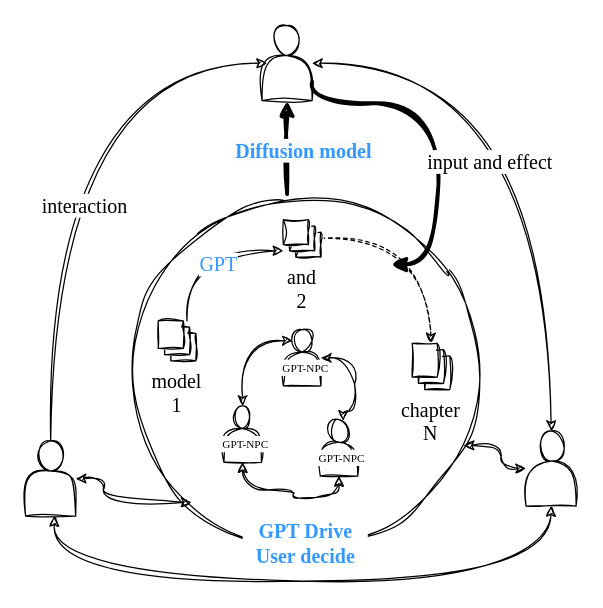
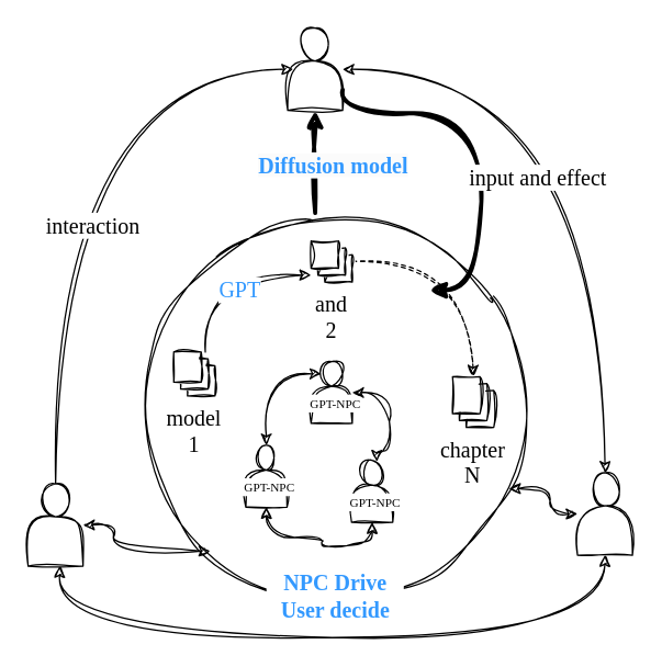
  <mxCell id="0" />
  <mxCell id="1" parent="0" />
  <mxCell id="2" style="edgeStyle=orthogonalEdgeStyle;rounded=0;sketch=1;hachureGap=4;jiggle=2;curveFitting=1;orthogonalLoop=1;jettySize=auto;html=1;entryX=0.5;entryY=1;entryDx=0;entryDy=0;fontFamily=Architects Daughter;fontSource=https%3A%2F%2Ffonts.googleapis.com%2Fcss%3Ffamily%3DArchitects%2BDaughter;fontSize=16;curved=1;startArrow=classic;startFill=1;" edge="1" parent="1" source="5" target="9"><mxGeometry relative="1" as="geometry"><Array as="points"><mxPoint x="43" y="464" /><mxPoint x="440" y="464" /></Array></mxGeometry></mxCell>
  <mxCell id="3" style="edgeStyle=orthogonalEdgeStyle;shape=connector;curved=1;rounded=0;sketch=1;hachureGap=4;jiggle=2;curveFitting=1;orthogonalLoop=1;jettySize=auto;html=1;entryX=0.1;entryY=0.5;entryDx=0;entryDy=0;entryPerimeter=0;labelBackgroundColor=default;strokeColor=default;fontFamily=Architects Daughter;fontSource=https%3A%2F%2Ffonts.googleapis.com%2Fcss%3Ffamily%3DArchitects%2BDaughter;fontSize=16;fontColor=default;startArrow=none;startFill=0;endArrow=classic;" edge="1" parent="1" source="5" target="8"><mxGeometry relative="1" as="geometry"><Array as="points"><mxPoint x="40" y="50" /></Array></mxGeometry></mxCell>
  <mxCell id="4" value="interaction" style="edgeLabel;html=1;align=center;verticalAlign=middle;resizable=0;points=[];fontSize=16;fontFamily=Architects Daughter;fontColor=default;" vertex="1" connectable="0" parent="3"><mxGeometry x="-0.206" y="-26" relative="1" as="geometry"><mxPoint as="offset" /></mxGeometry></mxCell>
  <mxCell id="5" value="" style="shape=actor;whiteSpace=wrap;html=1;hachureGap=4;fontFamily=Architects Daughter;fontSource=https%3A%2F%2Ffonts.googleapis.com%2Fcss%3Ffamily%3DArchitects%2BDaughter;fontSize=20;sketch=1;curveFitting=1;jiggle=2;" parent="1" vertex="1"><mxGeometry x="20" y="352" width="40" height="60" as="geometry" /></mxCell>
  <mxCell id="6" style="edgeStyle=orthogonalEdgeStyle;rounded=0;sketch=1;hachureGap=4;jiggle=2;curveFitting=1;orthogonalLoop=1;jettySize=auto;html=1;fontFamily=Architects Daughter;fontSource=https%3A%2F%2Ffonts.googleapis.com%2Fcss%3Ffamily%3DArchitects%2BDaughter;fontSize=16;curved=1;startArrow=classic;startFill=1;" edge="1" parent="1" source="8" target="9"><mxGeometry relative="1" as="geometry" /></mxCell>
  <mxCell id="7" value="&lt;span style=&quot;font-family: &amp;quot;Architects Daughter&amp;quot;; font-size: 16px; font-style: normal; font-variant-ligatures: normal; font-variant-caps: normal; font-weight: 700; letter-spacing: normal; orphans: 2; text-align: center; text-indent: 0px; text-transform: none; widows: 2; word-spacing: 0px; -webkit-text-stroke-width: 0px; background-color: rgb(251, 251, 251); text-decoration-thickness: initial; text-decoration-style: initial; text-decoration-color: initial; float: none; display: inline !important;&quot;&gt;&lt;font color=&quot;#3399ff&quot;&gt;Diffusion model&lt;/font&gt;&lt;/span&gt;" style="edgeStyle=orthogonalEdgeStyle;shape=connector;curved=1;rounded=0;sketch=1;hachureGap=4;jiggle=2;curveFitting=1;orthogonalLoop=1;jettySize=auto;html=1;labelBackgroundColor=default;strokeColor=default;fontFamily=Architects Daughter;fontSource=https%3A%2F%2Ffonts.googleapis.com%2Fcss%3Ffamily%3DArchitects%2BDaughter;fontSize=16;fontColor=default;startArrow=classic;startFill=1;endArrow=none;endFill=0;targetPerimeterSpacing=4;strokeWidth=3;" edge="1" parent="1" source="8" target="10"><mxGeometry x="0.066" y="13" relative="1" as="geometry"><Array as="points"><mxPoint x="230" y="174" /><mxPoint x="230" y="174" /></Array><mxPoint as="offset" /></mxGeometry></mxCell>
  <mxCell id="8" value="" style="shape=actor;whiteSpace=wrap;html=1;hachureGap=4;fontFamily=Architects Daughter;fontSource=https%3A%2F%2Ffonts.googleapis.com%2Fcss%3Ffamily%3DArchitects%2BDaughter;fontSize=20;sketch=1;curveFitting=1;jiggle=2;" parent="1" vertex="1"><mxGeometry x="209" y="20" width="40" height="60" as="geometry" /></mxCell>
  <mxCell id="9" value="" style="shape=actor;whiteSpace=wrap;html=1;hachureGap=4;fontFamily=Architects Daughter;fontSource=https%3A%2F%2Ffonts.googleapis.com%2Fcss%3Ffamily%3DArchitects%2BDaughter;fontSize=20;sketch=1;curveFitting=1;jiggle=2;" parent="1" vertex="1"><mxGeometry x="420" y="344" width="40" height="60" as="geometry" /></mxCell>
  <mxCell id="10" value="" style="ellipse;whiteSpace=wrap;html=1;aspect=fixed;hachureGap=4;fontFamily=Architects Daughter;fontSource=https%3A%2F%2Ffonts.googleapis.com%2Fcss%3Ffamily%3DArchitects%2BDaughter;fontSize=20;sketch=1;curveFitting=1;jiggle=2;" parent="1" vertex="1"><mxGeometry x="104" y="158" width="279" height="279" as="geometry" /></mxCell>
  <mxCell id="11" style="edgeStyle=orthogonalEdgeStyle;rounded=0;sketch=1;hachureGap=4;jiggle=2;curveFitting=1;orthogonalLoop=1;jettySize=auto;html=1;entryX=0.174;entryY=0.871;entryDx=0;entryDy=0;entryPerimeter=0;fontFamily=Architects Daughter;fontSource=https%3A%2F%2Ffonts.googleapis.com%2Fcss%3Ffamily%3DArchitects%2BDaughter;fontSize=16;curved=1;startArrow=classic;startFill=1;" edge="1" parent="1" source="5" target="10"><mxGeometry relative="1" as="geometry" /></mxCell>
  <mxCell id="12" style="edgeStyle=orthogonalEdgeStyle;rounded=0;sketch=1;hachureGap=4;jiggle=2;curveFitting=1;orthogonalLoop=1;jettySize=auto;html=1;entryX=0.954;entryY=0.708;entryDx=0;entryDy=0;entryPerimeter=0;fontFamily=Architects Daughter;fontSource=https%3A%2F%2Ffonts.googleapis.com%2Fcss%3Ffamily%3DArchitects%2BDaughter;fontSize=16;curved=1;startArrow=classic;startFill=1;" edge="1" parent="1" source="9" target="10"><mxGeometry relative="1" as="geometry" /></mxCell>
  <mxCell id="13" value="&lt;font color=&quot;#3399ff&quot;&gt;GPT&lt;/font&gt;" style="edgeStyle=orthogonalEdgeStyle;shape=connector;curved=1;rounded=0;sketch=1;hachureGap=4;jiggle=2;curveFitting=1;orthogonalLoop=1;jettySize=auto;html=1;labelBackgroundColor=default;strokeColor=default;fontFamily=Architects Daughter;fontSource=https%3A%2F%2Ffonts.googleapis.com%2Fcss%3Ffamily%3DArchitects%2BDaughter;fontSize=16;fontColor=default;startArrow=none;startFill=0;endArrow=classic;entryX=0;entryY=0;entryDx=0;entryDy=25;entryPerimeter=0;" edge="1" parent="1" source="14" target="16"><mxGeometry x="0.217" y="-11" relative="1" as="geometry"><Array as="points"><mxPoint x="149" y="200" /></Array><mxPoint as="offset" /></mxGeometry></mxCell>
  <mxCell id="14" value="model 1" style="verticalLabelPosition=bottom;verticalAlign=top;html=1;shape=mxgraph.basic.layered_rect;dx=10;outlineConnect=0;whiteSpace=wrap;sketch=1;hachureGap=4;jiggle=2;curveFitting=1;fontFamily=Architects Daughter;fontSource=https%3A%2F%2Ffonts.googleapis.com%2Fcss%3Ffamily%3DArchitects%2BDaughter;fontSize=16;fontColor=default;" vertex="1" parent="1"><mxGeometry x="126" y="256" width="30" height="32" as="geometry" /></mxCell>
  <mxCell id="15" value="" style="edgeStyle=orthogonalEdgeStyle;shape=connector;curved=1;rounded=0;sketch=1;hachureGap=4;jiggle=2;curveFitting=1;orthogonalLoop=1;jettySize=auto;html=1;labelBackgroundColor=default;strokeColor=default;fontFamily=Architects Daughter;fontSource=https%3A%2F%2Ffonts.googleapis.com%2Fcss%3Ffamily%3DArchitects%2BDaughter;fontSize=16;fontColor=default;startArrow=none;startFill=0;endArrow=classic;dashed=1;" edge="1" parent="1" source="16" target="17"><mxGeometry relative="1" as="geometry" /></mxCell>
  <mxCell id="16" value="and 2" style="verticalLabelPosition=bottom;verticalAlign=top;html=1;shape=mxgraph.basic.layered_rect;dx=10;outlineConnect=0;whiteSpace=wrap;sketch=1;hachureGap=4;jiggle=2;curveFitting=1;fontFamily=Architects Daughter;fontSource=https%3A%2F%2Ffonts.googleapis.com%2Fcss%3Ffamily%3DArchitects%2BDaughter;fontSize=16;fontColor=default;" vertex="1" parent="1"><mxGeometry x="226" y="175" width="30" height="30" as="geometry" /></mxCell>
  <mxCell id="17" value="chapter N" style="verticalLabelPosition=bottom;verticalAlign=top;html=1;shape=mxgraph.basic.layered_rect;dx=10;outlineConnect=0;whiteSpace=wrap;sketch=1;hachureGap=4;jiggle=2;curveFitting=1;fontFamily=Architects Daughter;fontSource=https%3A%2F%2Ffonts.googleapis.com%2Fcss%3Ffamily%3DArchitects%2BDaughter;fontSize=16;fontColor=default;" vertex="1" parent="1"><mxGeometry x="329" y="274" width="30" height="37" as="geometry" /></mxCell>
  <mxCell id="18" style="edgeStyle=orthogonalEdgeStyle;shape=connector;curved=1;rounded=0;sketch=1;hachureGap=4;jiggle=2;curveFitting=1;orthogonalLoop=1;jettySize=auto;html=1;labelBackgroundColor=default;strokeColor=default;fontFamily=Architects Daughter;fontSource=https%3A%2F%2Ffonts.googleapis.com%2Fcss%3Ffamily%3DArchitects%2BDaughter;fontSize=16;fontColor=default;startArrow=none;startFill=0;endArrow=classic;strokeWidth=3;exitX=1;exitY=0.75;exitDx=0;exitDy=0;" edge="1" parent="1" source="8"><mxGeometry relative="1" as="geometry"><mxPoint x="312" y="211" as="targetPoint" /><Array as="points"><mxPoint x="249" y="82" /><mxPoint x="350" y="82" /><mxPoint x="350" y="211" /></Array></mxGeometry></mxCell>
  <mxCell id="19" value="input and effect" style="edgeLabel;html=1;align=center;verticalAlign=middle;resizable=0;points=[];fontSize=16;fontFamily=Architects Daughter;fontColor=default;" vertex="1" connectable="0" parent="18"><mxGeometry x="0.227" y="-10" relative="1" as="geometry"><mxPoint x="50" y="-11" as="offset" /></mxGeometry></mxCell>
- <mxCell id="20" value="&lt;font style=&quot;&quot; color=&quot;#3399ff&quot;&gt;&lt;b&gt;GPT Drive&lt;br&gt;User decide&lt;/b&gt;&lt;/font&gt;" style="text;html=1;strokeColor=none;fillColor=default;align=center;verticalAlign=middle;whiteSpace=wrap;rounded=0;fontSize=16;fontFamily=Architects Daughter;fontColor=default;gradientColor=none;fillStyle=auto;fontStyle=0" vertex="1" parent="1"><mxGeometry x="193.5" y="419" width="100" height="30" as="geometry" /></mxCell>
+ <mxCell id="20" value="&lt;font style=&quot;&quot; color=&quot;#3399ff&quot;&gt;&lt;b&gt;NPC Drive&lt;br&gt;User decide&lt;/b&gt;&lt;/font&gt;" style="text;html=1;strokeColor=none;fillColor=default;align=center;verticalAlign=middle;whiteSpace=wrap;rounded=0;fontSize=16;fontFamily=Architects Daughter;fontColor=default;gradientColor=none;fillStyle=auto;fontStyle=0" vertex="1" parent="1"><mxGeometry x="193.5" y="419" width="100" height="30" as="geometry" /></mxCell>
  <mxCell id="21" value="" style="group" vertex="1" connectable="0" parent="1"><mxGeometry x="166" y="324" width="60" height="45" as="geometry" /></mxCell>
  <mxCell id="22" value="" style="shape=actor;whiteSpace=wrap;html=1;hachureGap=4;fontFamily=Architects Daughter;fontSource=https%3A%2F%2Ffonts.googleapis.com%2Fcss%3Ffamily%3DArchitects%2BDaughter;fontSize=20;sketch=1;curveFitting=1;jiggle=2;" vertex="1" parent="21"><mxGeometry x="12.5" width="30" height="45" as="geometry" /></mxCell>
  <mxCell id="23" value="GPT-NPC" style="text;html=1;strokeColor=none;fillColor=default;align=center;verticalAlign=middle;whiteSpace=wrap;rounded=0;fontSize=9;fontFamily=Architects Daughter;fontColor=default;" vertex="1" parent="21"><mxGeometry y="24" width="60" height="13" as="geometry" /></mxCell>
  <mxCell id="24" value="" style="group" vertex="1" connectable="0" parent="1"><mxGeometry x="213.5" y="263" width="60" height="45" as="geometry" /></mxCell>
  <mxCell id="25" value="" style="shape=actor;whiteSpace=wrap;html=1;hachureGap=4;fontFamily=Architects Daughter;fontSource=https%3A%2F%2Ffonts.googleapis.com%2Fcss%3Ffamily%3DArchitects%2BDaughter;fontSize=20;sketch=1;curveFitting=1;jiggle=2;" vertex="1" parent="24"><mxGeometry x="12.5" width="30" height="45" as="geometry" /></mxCell>
  <mxCell id="26" value="GPT-NPC" style="text;html=1;strokeColor=none;fillColor=default;align=center;verticalAlign=middle;whiteSpace=wrap;rounded=0;fontSize=9;fontFamily=Architects Daughter;fontColor=default;" vertex="1" parent="24"><mxGeometry y="24" width="60" height="13" as="geometry" /></mxCell>
  <mxCell id="27" value="" style="group" vertex="1" connectable="0" parent="1"><mxGeometry x="243" y="335" width="60" height="45" as="geometry" /></mxCell>
  <mxCell id="28" value="" style="shape=actor;whiteSpace=wrap;html=1;hachureGap=4;fontFamily=Architects Daughter;fontSource=https%3A%2F%2Ffonts.googleapis.com%2Fcss%3Ffamily%3DArchitects%2BDaughter;fontSize=20;sketch=1;curveFitting=1;jiggle=2;" vertex="1" parent="27"><mxGeometry x="12.5" width="30" height="45" as="geometry" /></mxCell>
  <mxCell id="29" value="GPT-NPC" style="text;html=1;strokeColor=none;fillColor=default;align=center;verticalAlign=middle;whiteSpace=wrap;rounded=0;fontSize=9;fontFamily=Architects Daughter;fontColor=default;" vertex="1" parent="27"><mxGeometry y="24" width="60" height="13" as="geometry" /></mxCell>
  <mxCell id="30" style="edgeStyle=orthogonalEdgeStyle;shape=connector;curved=1;rounded=0;sketch=1;hachureGap=4;jiggle=2;curveFitting=1;orthogonalLoop=1;jettySize=auto;html=1;entryX=0.25;entryY=0.2;entryDx=0;entryDy=0;entryPerimeter=0;labelBackgroundColor=default;strokeColor=default;fontFamily=Architects Daughter;fontSource=https%3A%2F%2Ffonts.googleapis.com%2Fcss%3Ffamily%3DArchitects%2BDaughter;fontSize=16;fontColor=default;startArrow=classic;startFill=1;endArrow=classic;" edge="1" parent="1" source="22" target="25"><mxGeometry relative="1" as="geometry"><Array as="points"><mxPoint x="193" y="272" /></Array></mxGeometry></mxCell>
  <mxCell id="31" style="edgeStyle=orthogonalEdgeStyle;shape=connector;curved=1;rounded=0;sketch=1;hachureGap=4;jiggle=2;curveFitting=1;orthogonalLoop=1;jettySize=auto;html=1;entryX=0.613;entryY=0.02;entryDx=0;entryDy=0;entryPerimeter=0;labelBackgroundColor=default;strokeColor=default;fontFamily=Architects Daughter;fontSource=https%3A%2F%2Ffonts.googleapis.com%2Fcss%3Ffamily%3DArchitects%2BDaughter;fontSize=16;fontColor=default;startArrow=classic;startFill=1;endArrow=classic;" edge="1" parent="1" source="25" target="28"><mxGeometry relative="1" as="geometry"><Array as="points"><mxPoint x="283" y="285" /><mxPoint x="283" y="328" /><mxPoint x="274" y="328" /></Array></mxGeometry></mxCell>
  <mxCell id="32" style="edgeStyle=orthogonalEdgeStyle;shape=connector;curved=1;rounded=0;sketch=1;hachureGap=4;jiggle=2;curveFitting=1;orthogonalLoop=1;jettySize=auto;html=1;entryX=0.5;entryY=1;entryDx=0;entryDy=0;labelBackgroundColor=default;strokeColor=default;fontFamily=Architects Daughter;fontSource=https%3A%2F%2Ffonts.googleapis.com%2Fcss%3Ffamily%3DArchitects%2BDaughter;fontSize=16;fontColor=default;startArrow=classic;startFill=1;endArrow=classic;" edge="1" parent="1" source="28" target="22"><mxGeometry relative="1" as="geometry"><Array as="points"><mxPoint x="271" y="397" /><mxPoint x="234" y="397" /><mxPoint x="234" y="391" /><mxPoint x="193" y="391" /></Array></mxGeometry></mxCell>
